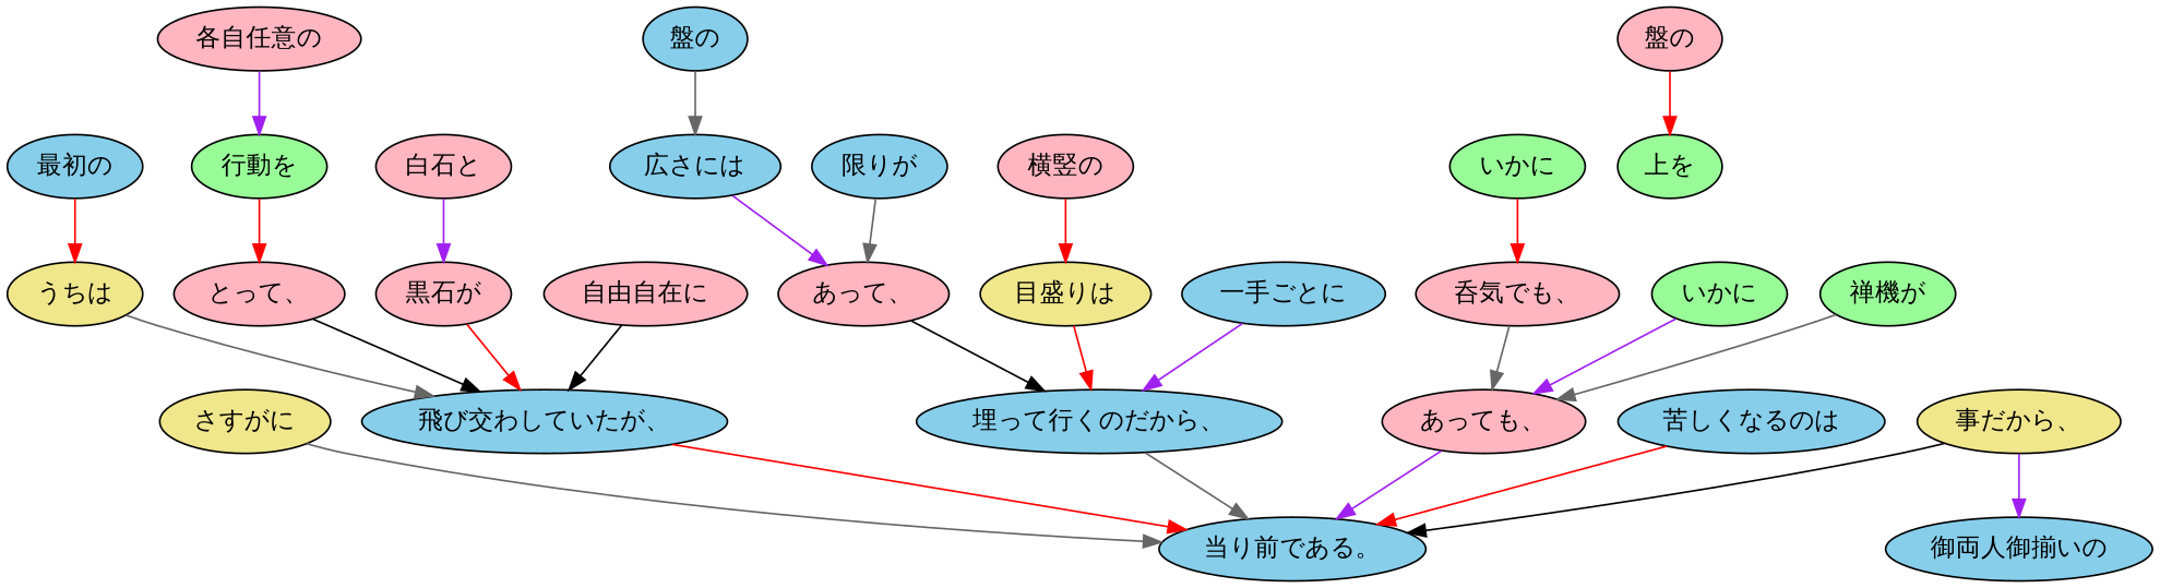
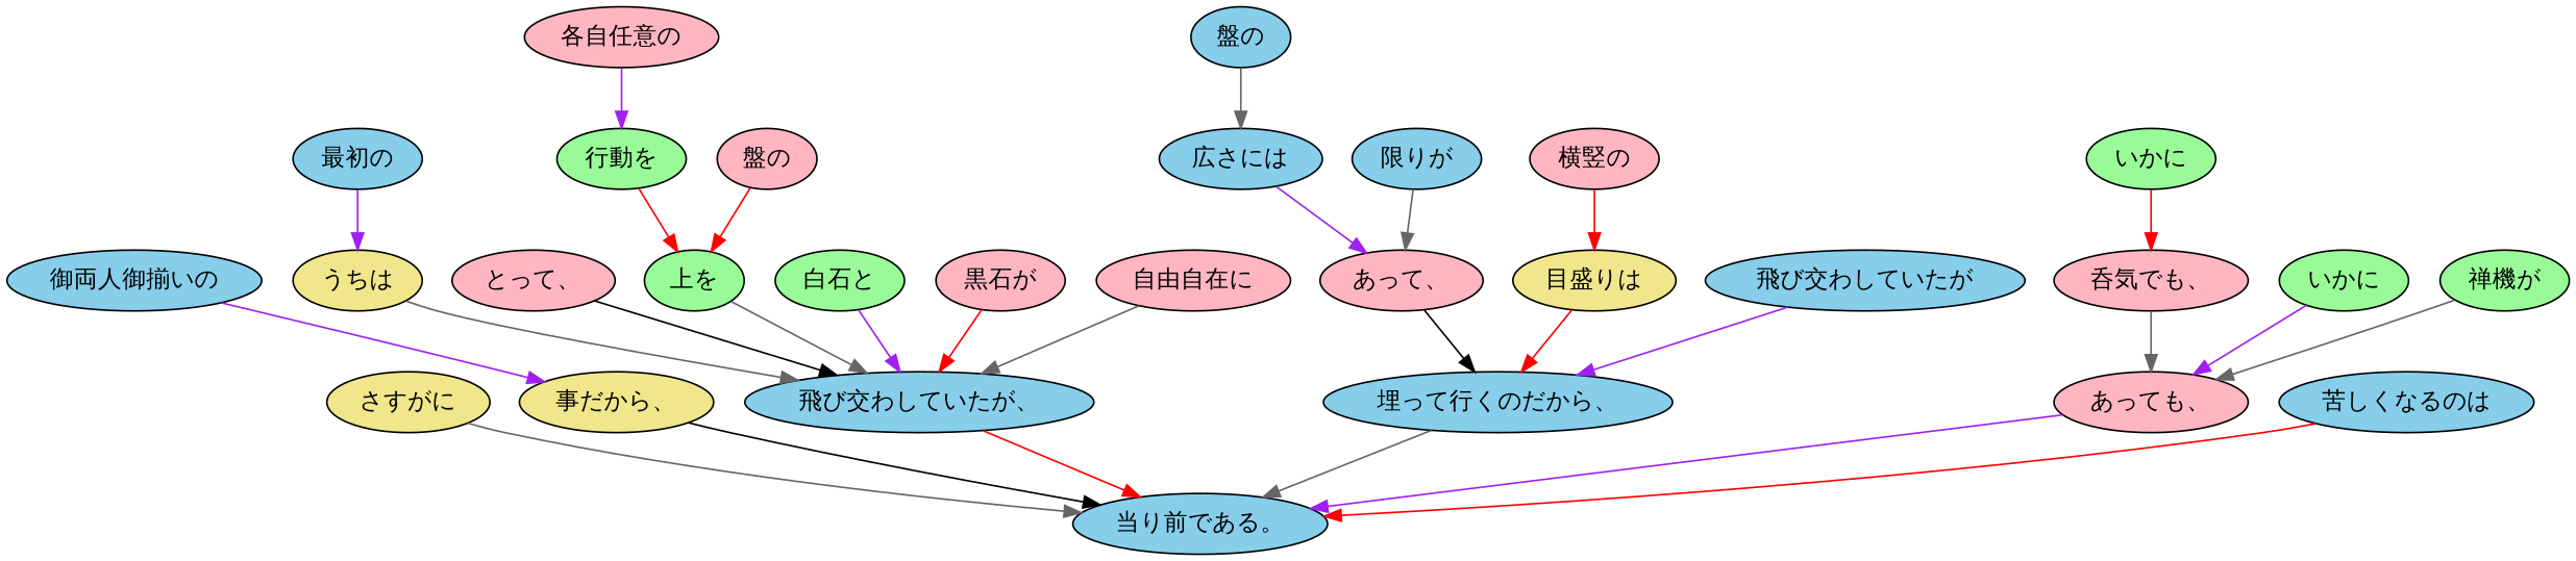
  digraph {
    fontname="DejaVu Sans"
    node [fillcolor=skyblue fontname="DejaVu Sans" style=filled]
    edge [color=red fontname="DejaVu Sans"]
    n1 [fillcolor=khaki label="さすがに"]
    n2 [label="当り前である。"]
    n3 [label="御両人御揃いの"]
    n4 [fillcolor=khaki label="事だから、"]
    n5 [label="最初の"]
    n6 [fillcolor=khaki label="うちは"]
    n7 [label="飛び交わしていたが、"]
    n8 [fillcolor=lightpink label="各自任意の"]
    n9 [fillcolor=palegreen label="行動を"]
    n10 [fillcolor=lightpink label="とって、"]
    n11 [fillcolor=lightpink label="盤の"]
    n12 [fillcolor=palegreen label="上を"]
-   n13 [fillcolor=lightpink label="白石と"]
+   n13 [fillcolor=palegreen label="白石と"]
    n14 [fillcolor=lightpink label="黒石が"]
    n15 [fillcolor=lightpink label="自由自在に"]
    n16 [label="盤の"]
    n17 [label="広さには"]
    n18 [fillcolor=lightpink label="あって、"]
    n19 [label="埋って行くのだから、"]
    n20 [label="限りが"]
    n21 [fillcolor=lightpink label="横竪の"]
    n22 [fillcolor=khaki label="目盛りは"]
-   n23 [label="一手ごとに"]
+   n23 [label="飛び交わしていたが"]
    n24 [fillcolor=palegreen label="いかに"]
    n25 [fillcolor=lightpink label="呑気でも、"]
    n26 [fillcolor=lightpink label="あっても、"]
    n27 [fillcolor=palegreen label="いかに"]
    n28 [fillcolor=palegreen label="禅機が"]
    n29 [label="苦しくなるのは"]
    n1 -> n2 [color=gray40]
-   n4 -> n3 [color=purple]
+   n3 -> n4 [color=purple]
    n4 -> n2 [color=black]
-   n5 -> n6
+   n5 -> n6 [color=purple]
    n6 -> n7 [color=gray40]
    n7 -> n2
    n8 -> n9 [color=purple]
-   n9 -> n10
+   n9 -> n12
    n10 -> n7 [color=black]
    n11 -> n12
-   n13 -> n14 [color=purple]
+   n12 -> n7 [color=gray40]
+   n13 -> n7 [color=purple]
    n14 -> n7
-   n15 -> n7 [color=black]
+   n15 -> n7 [color=gray40]
    n16 -> n17 [color=gray40]
    n17 -> n18 [color=purple]
    n18 -> n19 [color=black]
    n19 -> n2 [color=gray40]
    n20 -> n18 [color=gray40]
    n21 -> n22
    n22 -> n19
    n23 -> n19 [color=purple]
    n24 -> n25
    n25 -> n26 [color=gray40]
    n26 -> n2 [color=purple]
    n27 -> n26 [color=purple]
    n28 -> n26 [color=gray40]
    n29 -> n2
  }
